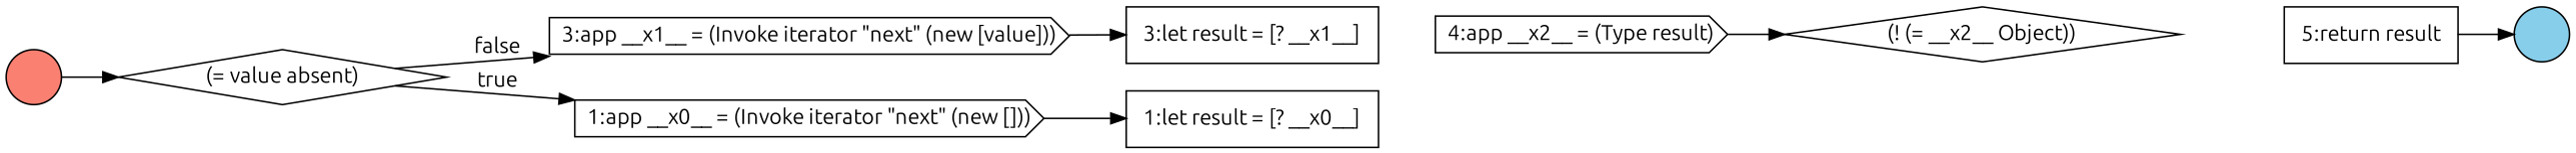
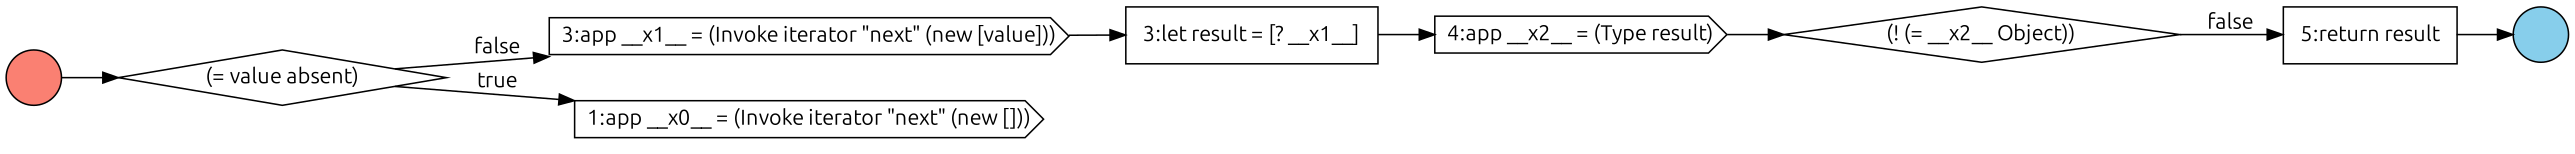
  digraph {
    fontname=Ubuntu
    rankdir=LR
    node [color=black fillcolor=white fontname=Ubuntu shape=none style=filled]
    edge [color=black fontname=Ubuntu]
    n1 [label=<<font color="black">     <table border="0" cellborder="1" cellspacing="0" cellpadding="10">       <tr><td align="left">5:return result</td></tr>     </table>   </font>> margin=0]
    n2 [fillcolor=skyblue label=" " shape=circle]
    n3 [label=<<font color="black">3:app __x1__ = (Invoke iterator &quot;next&quot; (new [value]))</font>> shape=cds]
    n4 [label=<<font color="black">     <table border="0" cellborder="1" cellspacing="0" cellpadding="10">       <tr><td align="left">3:let result = [? __x1__]</td></tr>     </table>   </font>> margin=0]
    n5 [label=<<font color="black">4:app __x2__ = (Type result)</font>> shape=cds]
    n6 [label=<<font color="black">(! (= __x2__ Object))</font>> shape=diamond]
    n7 [label=<<font color="black">(= value absent)</font>> shape=diamond]
    n8 [label=<<font color="black">1:app __x0__ = (Invoke iterator &quot;next&quot; (new []))</font>> shape=cds]
-   n9 [label=<<font color="black">     <table border="0" cellborder="1" cellspacing="0" cellpadding="10">       <tr><td align="left">1:let result = [? __x0__]</td></tr>     </table>   </font>> margin=0]
    n10 [fillcolor=salmon label=" " shape=circle]
    n1 -> n2
    n3 -> n4
+   n4 -> n5
    n5 -> n6
+   n6 -> n1 [label=<<font color="black">false</font>>]
    n7 -> n3 [label=<<font color="black">false</font>>]
    n7 -> n8 [label=<<font color="black">true</font>>]
-   n8 -> n9
    n10 -> n7
  }
